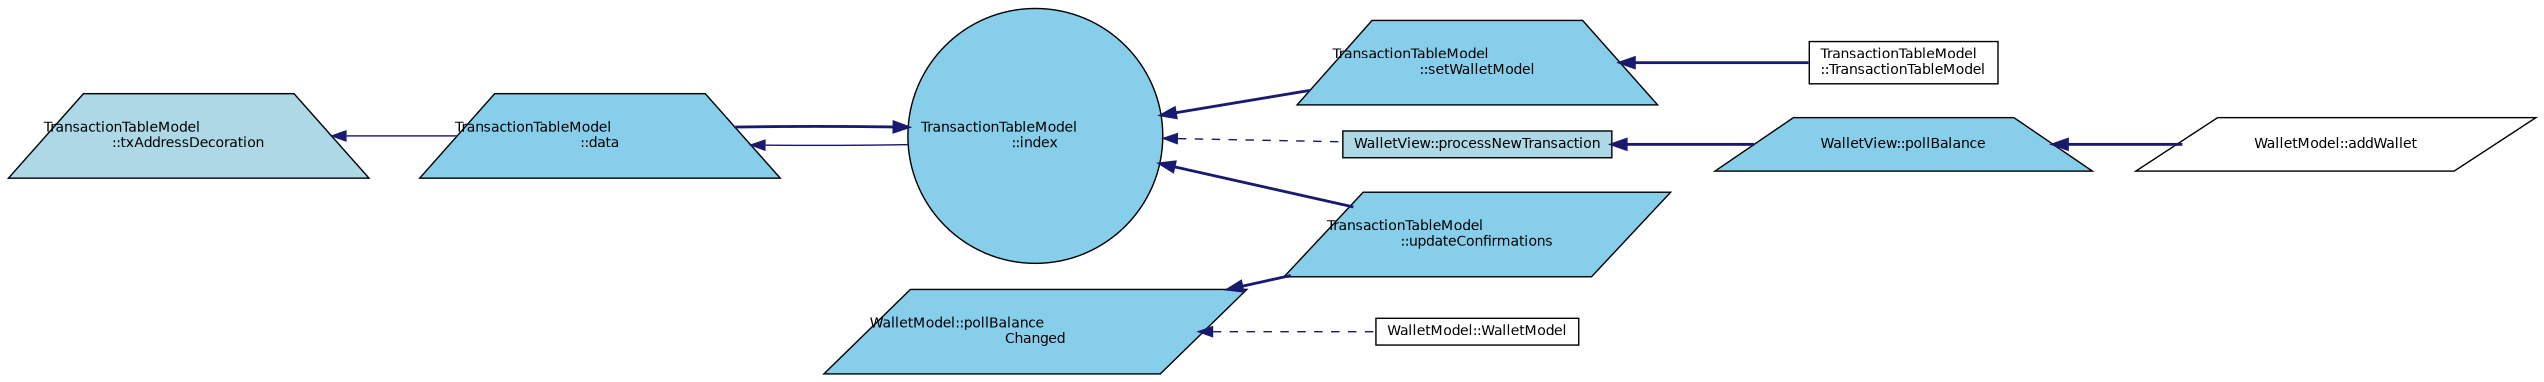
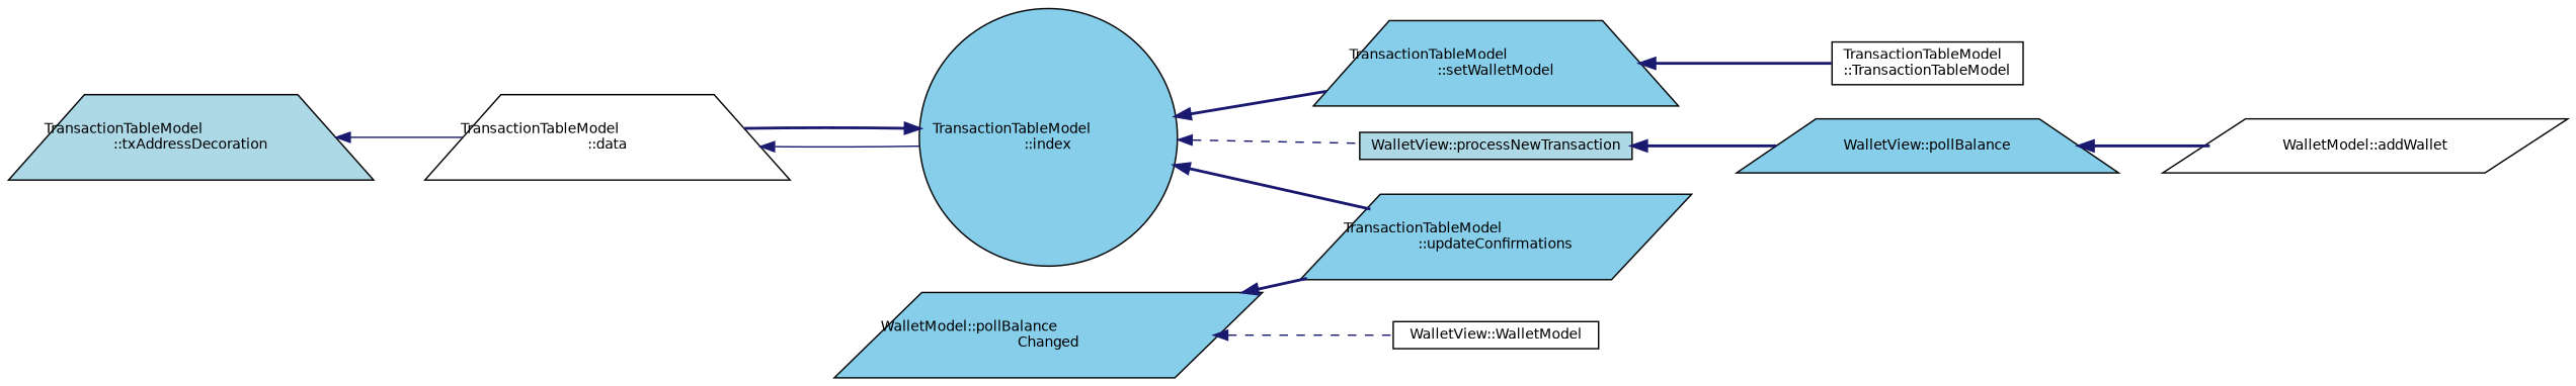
  digraph {
    rankdir=LR
    node [color=black fillcolor=skyblue fontname=Helvetica fontsize=10 shape=trapezium style=filled]
    edge [color=midnightblue dir=back fontname=Helvetica fontsize=10 labelfontname=Helvetica labelfontsize=10 style=bold]
    n1 [fillcolor=lightblue fontcolor=black height=0.2 label="TransactionTableModel\l::txAddressDecoration" width=0.4]
-   n2 [height=0.2 label="TransactionTableModel\l::data" width=0.4]
+   n2 [fillcolor=white height=0.2 label="TransactionTableModel\l::data" width=0.4]
    n3 [height=0.2 label="TransactionTableModel\l::index" shape=circle width=0.4]
    n4 [height=0.2 label="TransactionTableModel\l::updateConfirmations" shape=parallelogram width=0.4]
    n5 [height=0.2 label="TransactionTableModel\l::setWalletModel" width=0.4]
    n6 [fillcolor=lightblue height=0.2 label="WalletView::processNewTransaction" shape=box width=0.4]
    n7 [fillcolor=white height=0.2 label="TransactionTableModel\l::TransactionTableModel" shape=box width=0.4]
    n8 [height=0.2 label="WalletView::pollBalance" width=0.4]
    n9 [height=0.2 label="WalletModel::pollBalance\lChanged" shape=parallelogram width=0.4]
-   n10 [fillcolor=white height=0.2 label="WalletModel::WalletModel" shape=box width=0.4]
+   n10 [fillcolor=white height=0.2 label="WalletView::WalletModel" shape=box width=0.4]
    n11 [fillcolor=white height=0.2 label="WalletModel::addWallet" shape=parallelogram width=0.4]
    n1 -> n2 [style=solid]
    n2 -> n3 [style=solid]
    n3 -> n2
    n3 -> n4
    n3 -> n5
    n3 -> n6 [style=dashed]
    n5 -> n7
    n6 -> n8
    n8 -> n11
    n9 -> n4
    n9 -> n10 [style=dashed]
  }
